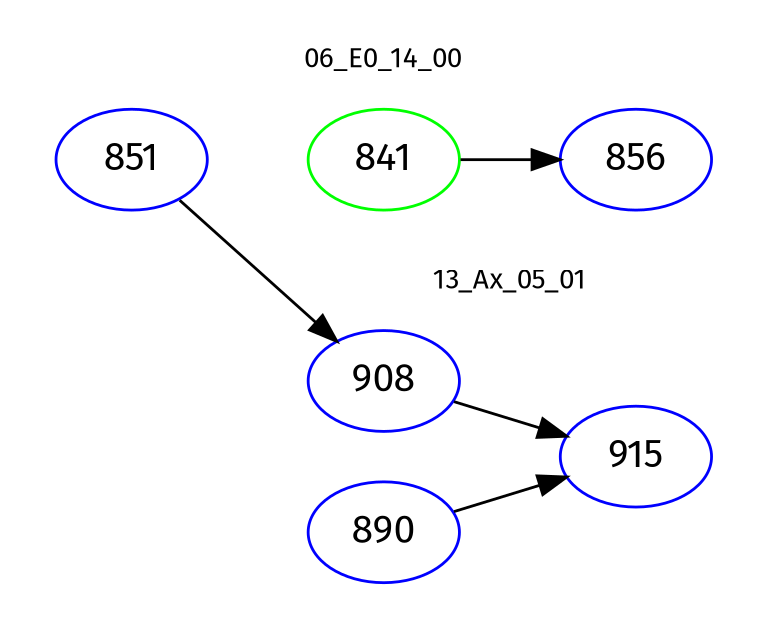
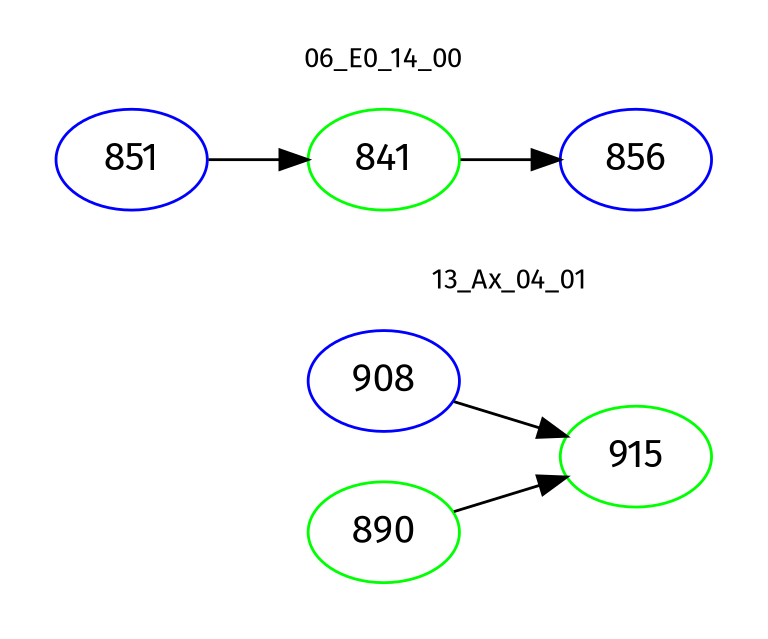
  digraph {
    fontname="Fira Sans"
    rankdir=LR
    node [color=blue fontname="Fira Sans"]
    edge [color=black fontname="Fira Sans"]
    n1 [label=908]
-   n2 [label=890]
-   n3 [label=915]
+   n2 [color=green label=890]
+   n3 [color=green label=915]
    n4 [label=851]
    n5 [color=green label=841]
    n6 [label=856]
    subgraph cluster_1 {
      color=white
      fontsize=10
-     label="13_Ax_05_01"
+     label="13_Ax_04_01"
      n1
      n2
      n3
    }
    subgraph cluster_2 {
      color=white
      fontsize=10
      label="06_E0_14_00"
      n4
      n5
      n6
    }
    n1 -> n3
    n2 -> n3
-   n4 -> n1
+   n4 -> n5
    n5 -> n6
  }
